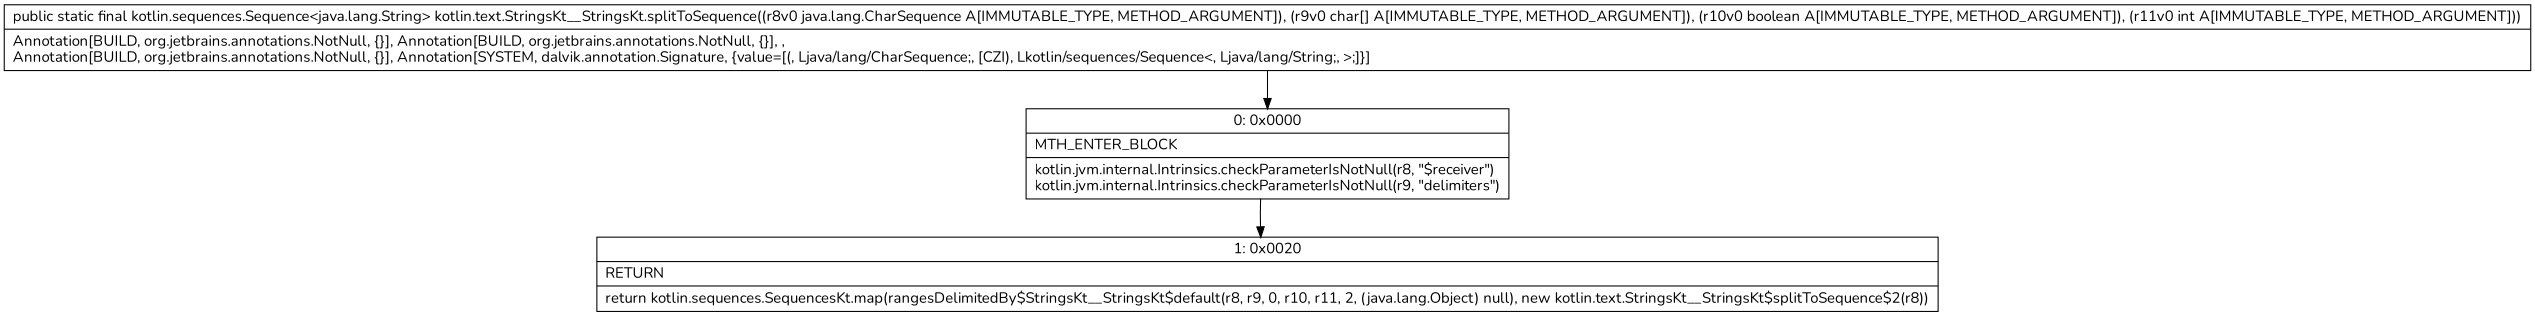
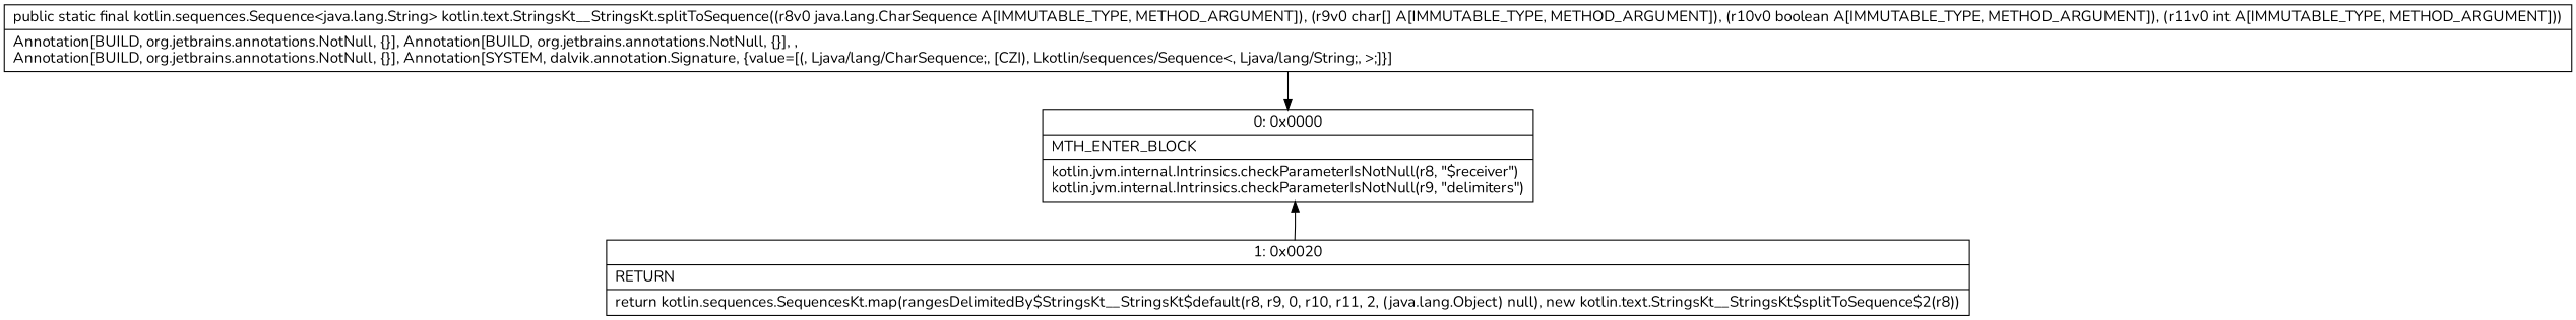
  digraph {
    fontname=Nunito
    node [shape=record fontname=Nunito]
    edge [fontname=Nunito]
    n1 [label="{0\:\ 0x0000|MTH_ENTER_BLOCK\l|kotlin.jvm.internal.Intrinsics.checkParameterIsNotNull(r8, \"$receiver\")\lkotlin.jvm.internal.Intrinsics.checkParameterIsNotNull(r9, \"delimiters\")\l}"]
    n2 [label="{1\:\ 0x0020|RETURN\l|return kotlin.sequences.SequencesKt.map(rangesDelimitedBy$StringsKt__StringsKt$default(r8, r9, 0, r10, r11, 2, (java.lang.Object) null), new kotlin.text.StringsKt__StringsKt$splitToSequence$2(r8))\l}"]
    n3 [label="{public static final kotlin.sequences.Sequence\<java.lang.String\> kotlin.text.StringsKt__StringsKt.splitToSequence((r8v0 java.lang.CharSequence A[IMMUTABLE_TYPE, METHOD_ARGUMENT]), (r9v0 char[] A[IMMUTABLE_TYPE, METHOD_ARGUMENT]), (r10v0 boolean A[IMMUTABLE_TYPE, METHOD_ARGUMENT]), (r11v0 int A[IMMUTABLE_TYPE, METHOD_ARGUMENT]))  | Annotation[BUILD, org.jetbrains.annotations.NotNull, \{\}], Annotation[BUILD, org.jetbrains.annotations.NotNull, \{\}], , \lAnnotation[BUILD, org.jetbrains.annotations.NotNull, \{\}], Annotation[SYSTEM, dalvik.annotation.Signature, \{value=[(, Ljava\/lang\/CharSequence;, [CZI), Lkotlin\/sequences\/Sequence\<, Ljava\/lang\/String;, \>;]\}]\l}"]
-   n1 -> n2
+   n2 -> n1
    n3 -> n1
  }
